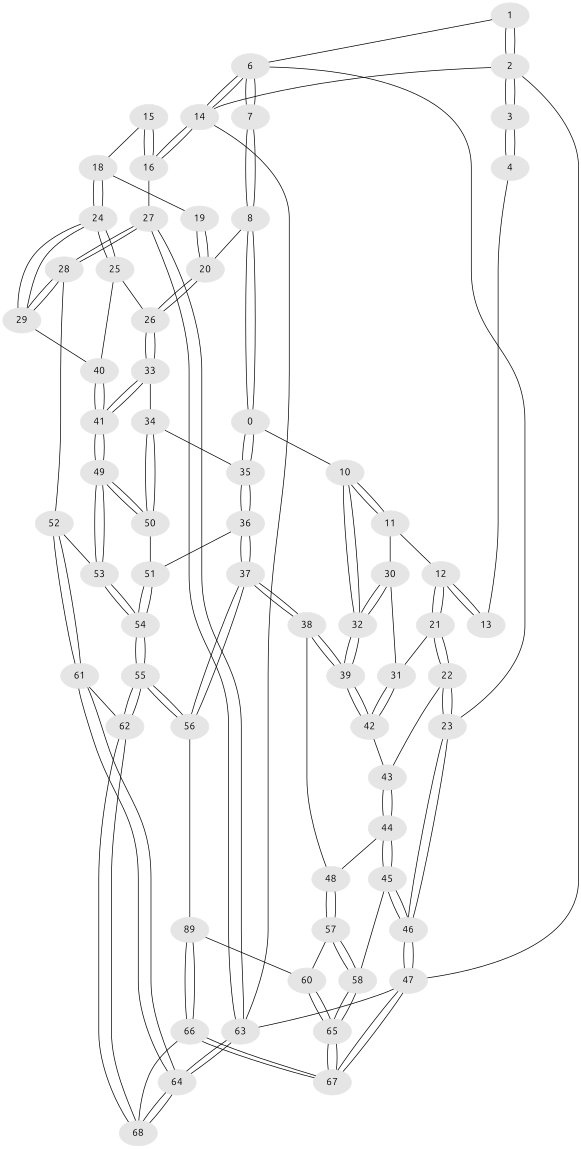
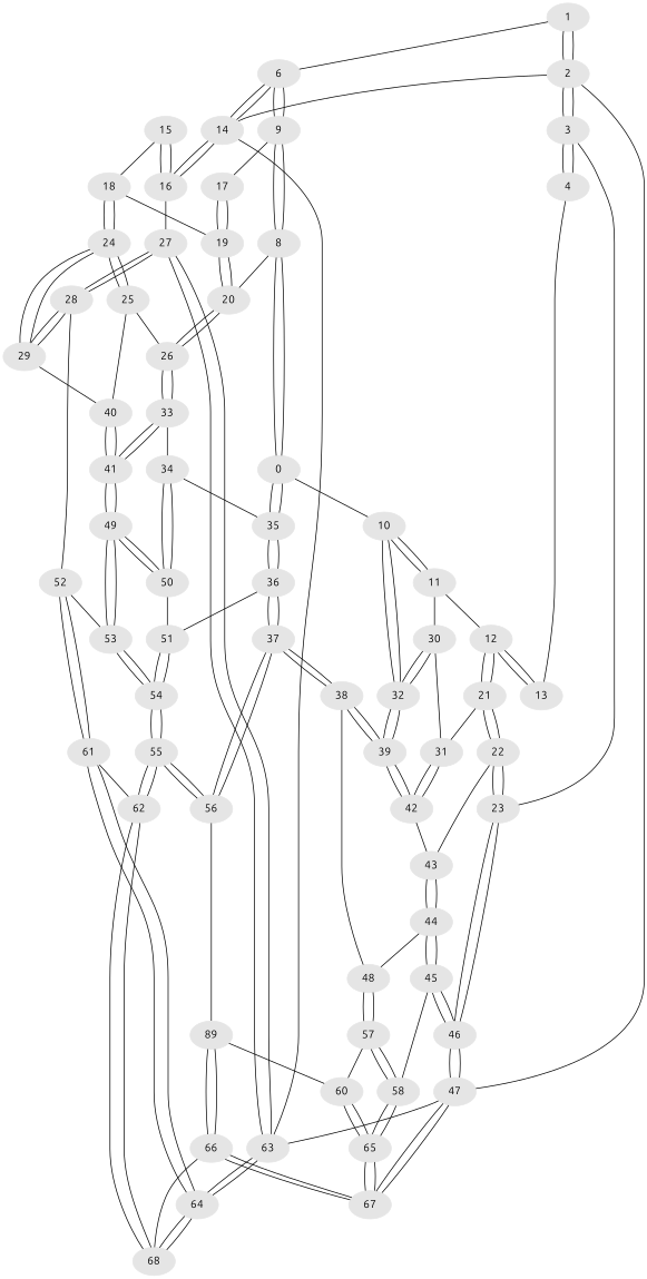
  graph {
    fontname=Ubuntu
    node [color=gray90 fontname=Ubuntu style=filled]
    edge [fontname=Ubuntu]
    1
    2
    6
    3
    14
    47
-   7
+   7 [label=9]
    4
    23
    16
    63
    67
    13
    46
    8
+   17
    n17 [label=0]
    20
    19
    10
    35
    26
    11
    32
    36
    12
    30
    39
    21
    31
    22
    27
    64
    15
    18
    24
    28
    25
    29
    33
    43
    42
    44
    40
    41
    34
    52
    53
    61
    50
    49
    51
    37
    38
    56
    54
    48
    n58 [label=89]
    57
    45
    58
    65
    60
    55
    62
    68
    66
    1 -- 2
    1 -- 2
    1 -- 6
    2 -- 3
    2 -- 3
    2 -- 14
    2 -- 47
    6 -- 14
    6 -- 14
    6 -- 7
    6 -- 7
    3 -- 4
    3 -- 4
-   6 -- 23
+   3 -- 23
    14 -- 16
    14 -- 16
    14 -- 63
    47 -- 63
    47 -- 67
    47 -- 67
    7 -- 8
    7 -- 8
+   7 -- 17
    4 -- 13
    23 -- 46
    23 -- 46
    16 -- 27
    63 -- 64
    63 -- 64
    46 -- 47
    46 -- 47
    8 -- n17
    8 -- n17
    8 -- 20
+   17 -- 19
+   17 -- 19
    n17 -- 10
    n17 -- 35
    n17 -- 35
    20 -- 26
    20 -- 26
    19 -- 20
    19 -- 20
    10 -- 11
    10 -- 11
    10 -- 32
    10 -- 32
    35 -- 36
    35 -- 36
    26 -- 33
    26 -- 33
    11 -- 12
    11 -- 30
    32 -- 39
    32 -- 39
    36 -- 51
    36 -- 37
    36 -- 37
    12 -- 13
    12 -- 13
    12 -- 21
    12 -- 21
    30 -- 32
    30 -- 32
    30 -- 31
    39 -- 42
    39 -- 42
    21 -- 31
    21 -- 22
    21 -- 22
    31 -- 42
    31 -- 42
    22 -- 23
    22 -- 23
    22 -- 43
    27 -- 63
    27 -- 63
    27 -- 28
    27 -- 28
    64 -- 68
    64 -- 68
    15 -- 16
    15 -- 16
    15 -- 18
    18 -- 19
    18 -- 24
    18 -- 24
    24 -- 25
    24 -- 25
    24 -- 29
    24 -- 29
    28 -- 29
    28 -- 29
    28 -- 52
    25 -- 26
    25 -- 40
    29 -- 40
    33 -- 41
    33 -- 41
    33 -- 34
    43 -- 44
    43 -- 44
    42 -- 43
    44 -- 48
    44 -- 45
    44 -- 45
    40 -- 41
    40 -- 41
    41 -- 49
    41 -- 49
    34 -- 35
    34 -- 50
    34 -- 50
    52 -- 53
    52 -- 61
    52 -- 61
    53 -- 54
    53 -- 54
    61 -- 64
    61 -- 64
    61 -- 62
    50 -- 51
    49 -- 53
    49 -- 53
    49 -- 50
    49 -- 50
    51 -- 54
    51 -- 54
    37 -- 38
    37 -- 38
    37 -- 56
    37 -- 56
    38 -- 39
    38 -- 39
    38 -- 48
    56 -- n58
    54 -- 55
    54 -- 55
    48 -- 57
    48 -- 57
    n58 -- 60
    n58 -- 66
    n58 -- 66
    57 -- 58
    57 -- 58
    57 -- 60
    45 -- 46
    45 -- 46
    45 -- 58
    58 -- 65
    58 -- 65
    65 -- 67
    65 -- 67
    60 -- 65
    60 -- 65
    55 -- 56
    55 -- 56
    55 -- 62
    55 -- 62
    62 -- 68
    62 -- 68
    66 -- 67
    66 -- 67
    66 -- 68
  }
